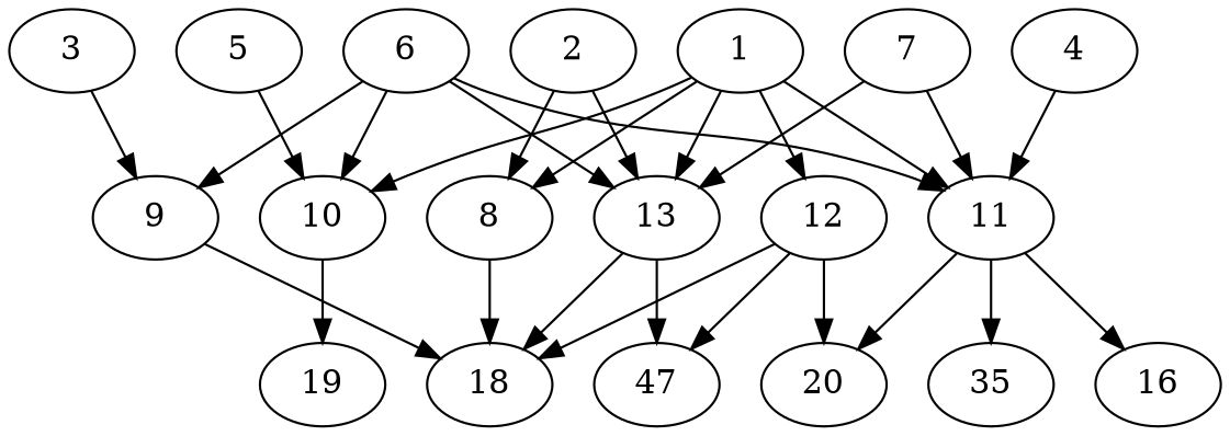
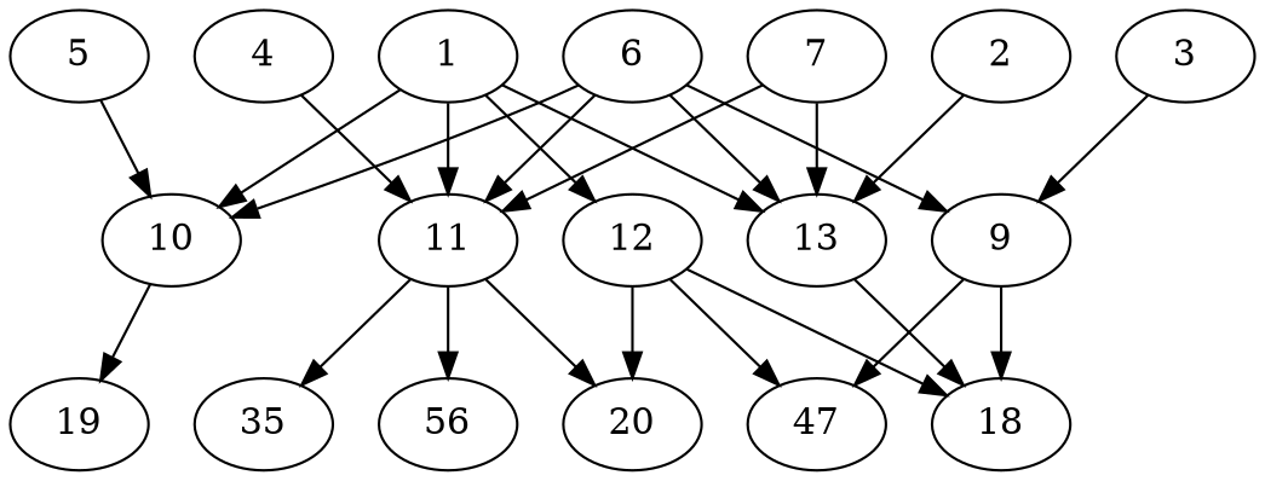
  digraph {
    node [alpha=0.16]
    1 [expect_size=39871488]
-   8 [alpha=0.15 expect_size=12923904]
    10 [alpha=0.02 expect_size=12061696]
    11 [alpha=0.03 expect_size=47923200]
    12 [alpha=0.19 expect_size=38520832]
    13 [alpha=0.07 expect_size=24910848]
    18 [alpha=0.20 expect_size=15405056]
    19 [alpha=0.11 expect_size=49789952]
    n9 [alpha=0.04 expect_size=12577792 label=35]
-   16 [alpha=0.15 expect_size=51663872]
+   16 [alpha=0.15 expect_size=51663872 label=56]
    20 [alpha=0.10 expect_size=41254912]
    n12 [alpha=0.08 expect_size=31140864 label=47]
    2 [alpha=0.14 expect_size=17478656]
    3 [alpha=0.10 expect_size=28834816]
    9 [expect_size=46539776]
    4 [alpha=0.05 expect_size=31131648]
    5 [alpha=0.17 expect_size=7009280]
    6 [alpha=0.11 expect_size=37732352]
    7 [alpha=0.13 expect_size=26086400]
-   1 -> 8
    1 -> 10
    1 -> 11
    1 -> 12
    1 -> 13
-   8 -> 18
    10 -> 19
    11 -> n9
    11 -> 16
    11 -> 20
    12 -> 18
    12 -> 20
    12 -> n12
    13 -> 18
-   2 -> 8
    2 -> 13
    3 -> 9
    9 -> 18
-   13 -> n12
+   9 -> n12
    4 -> 11
    5 -> 10
    6 -> 10
    6 -> 11
    6 -> 13
    6 -> 9
    7 -> 11
    7 -> 13
  }
